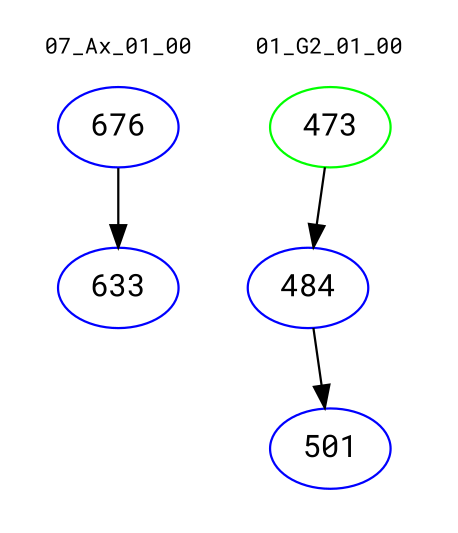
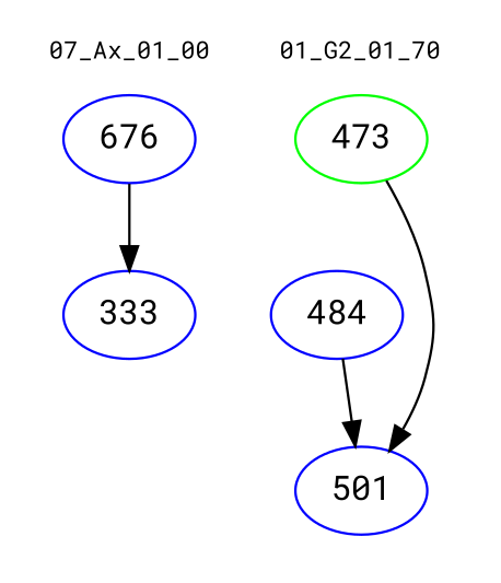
  digraph {
    fontname="Roboto Mono"
    node [color=blue fontname="Roboto Mono"]
    edge [color=black fontname="Roboto Mono"]
    n1 [label=676]
-   n2 [label=633]
+   n2 [label=333]
    n3 [color=green label=473]
    n4 [label=484]
    n5 [label=501]
    subgraph cluster_1 {
      color=white
      fontsize=10
      label="07_Ax_01_00"
      n1
      n2
    }
    subgraph cluster_2 {
      color=white
      fontsize=10
-     label="01_G2_01_00"
+     label="01_G2_01_70"
      n3
      n4
      n5
    }
    n1 -> n2
-   n3 -> n4
+   n3 -> n5
    n4 -> n5
  }
